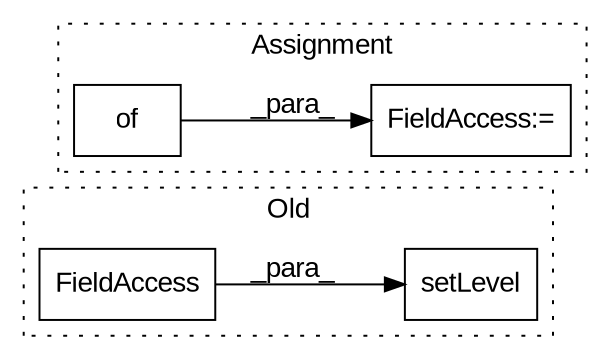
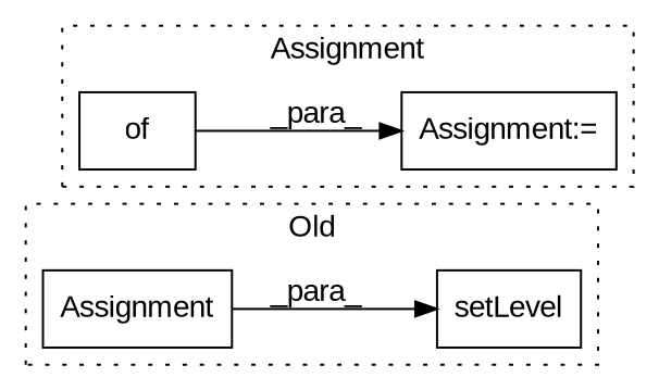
  digraph {
    fontname="Liberation Sans"
    rankdir=LR
    node [a=32 fontname="Liberation Sans" shape=box]
    edge [fontname="Liberation Sans"]
    n1 [l="9,1" label=setLevel s="386,408"]
-   n2 [a=22 l=13 label=FieldAccess s=395]
+   n2 [a=22 l=13 label=Assignment s=395]
    n3 [l=4 label=of s=468]
-   n4 [a=7 l=1 label="FieldAccess:=" s=463]
+   n4 [a=7 l=1 label="Assignment:=" s=463]
    subgraph cluster_1 {
      label=Old
      style=dotted
      n1
      n2
    }
    subgraph cluster_2 {
      label=Assignment
      style=dotted
      n3
      n4
    }
    n2 -> n1 [label=_para_]
    n3 -> n4 [label=_para_]
  }
